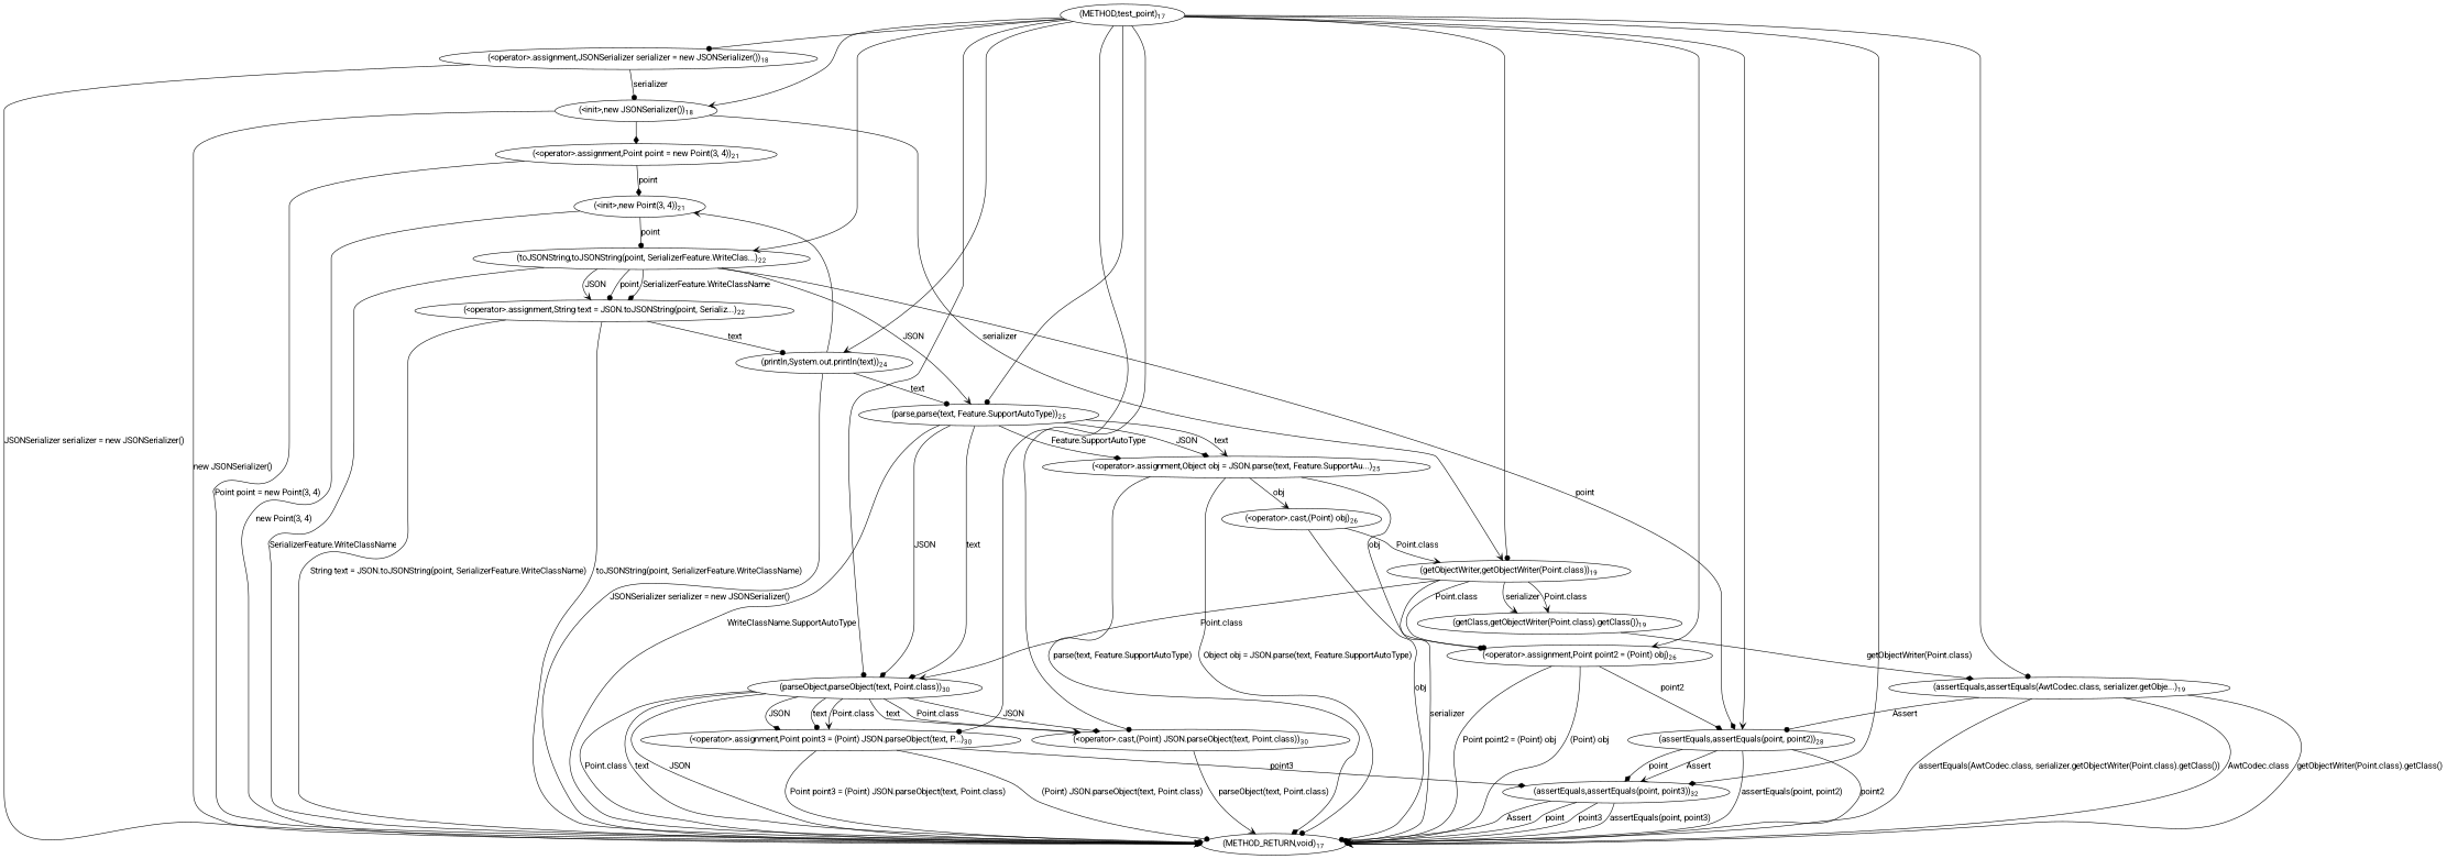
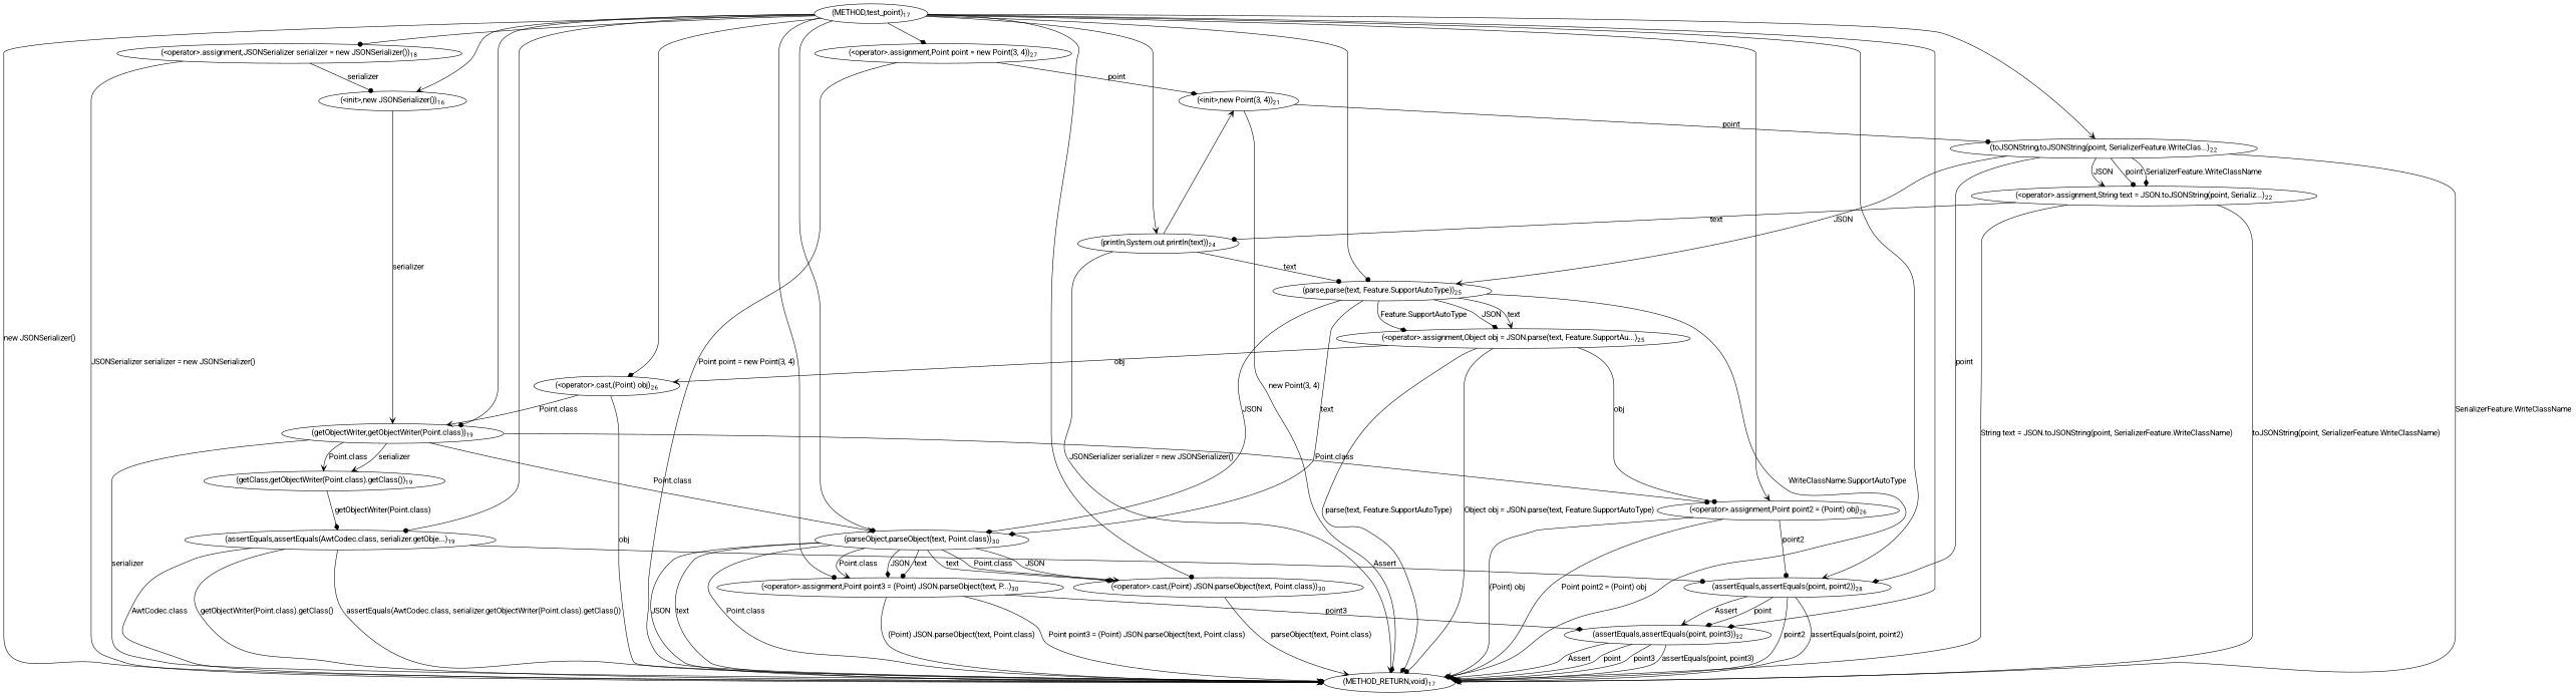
  digraph {
    fontname=Roboto
    node [fontname=Roboto]
    edge [arrowhead=vee fontname=Roboto]
    n1 [label=<(METHOD,test_point)<SUB>17</SUB>>]
    n2 [label=<(&lt;operator&gt;.assignment,JSONSerializer serializer = new JSONSerializer())<SUB>18</SUB>>]
-   n3 [label=<(&lt;init&gt;,new JSONSerializer())<SUB>18</SUB>>]
+   n3 [label=<(&lt;init&gt;,new JSONSerializer())<SUB>16</SUB>>]
    n4 [label=<(assertEquals,assertEquals(AwtCodec.class, serializer.getObje...)<SUB>19</SUB>>]
-   n5 [label=<(&lt;operator&gt;.assignment,Point point = new Point(3, 4))<SUB>21</SUB>>]
+   n5 [label=<(&lt;operator&gt;.assignment,Point point = new Point(3, 4))<SUB>27</SUB>>]
    n6 [label=<(println,System.out.println(text))<SUB>24</SUB>>]
    n7 [label=<(&lt;operator&gt;.assignment,Point point2 = (Point) obj)<SUB>26</SUB>>]
    n8 [label=<(assertEquals,assertEquals(point, point2))<SUB>28</SUB>>]
    n9 [label=<(&lt;operator&gt;.assignment,Point point3 = (Point) JSON.parseObject(text, P...)<SUB>30</SUB>>]
    n10 [label=<(assertEquals,assertEquals(point, point3))<SUB>32</SUB>>]
    n11 [label=<(toJSONString,toJSONString(point, SerializerFeature.WriteClas...)<SUB>22</SUB>>]
    n12 [label=<(parse,parse(text, Feature.SupportAutoType))<SUB>25</SUB>>]
    n13 [label=<(&lt;operator&gt;.cast,(Point) obj)<SUB>26</SUB>>]
    n14 [label=<(&lt;operator&gt;.cast,(Point) JSON.parseObject(text, Point.class))<SUB>30</SUB>>]
    n15 [label=<(getObjectWriter,getObjectWriter(Point.class))<SUB>19</SUB>>]
    n16 [label=<(parseObject,parseObject(text, Point.class))<SUB>30</SUB>>]
    n17 [label=<(METHOD_RETURN,void)<SUB>17</SUB>>]
    n18 [label=<(&lt;init&gt;,new Point(3, 4))<SUB>21</SUB>>]
    n19 [label=<(&lt;operator&gt;.assignment,String text = JSON.toJSONString(point, Serializ...)<SUB>22</SUB>>]
    n20 [label=<(&lt;operator&gt;.assignment,Object obj = JSON.parse(text, Feature.SupportAu...)<SUB>25</SUB>>]
    n21 [label=<(getClass,getObjectWriter(Point.class).getClass())<SUB>19</SUB>>]
    n1 -> n2 [arrowhead=dot]
    n1 -> n3
    n1 -> n4 [arrowhead=dot]
-   n3 -> n5 [arrowhead=diamond]
+   n1 -> n5 [arrowhead=diamond]
    n1 -> n6
    n1 -> n7
    n1 -> n8
    n1 -> n9 [arrowhead=dot]
    n1 -> n10 [arrowhead=diamond]
    n1 -> n11
    n1 -> n12 [arrowhead=dot]
+   n1 -> n13 [arrowhead=diamond]
    n1 -> n14 [arrowhead=dot]
    n1 -> n15 [arrowhead=dot]
    n1 -> n16 [arrowhead=dot]
    n2 -> n3 [arrowhead=dot label=serializer]
    n2 -> n17 [arrowhead=dot label="JSONSerializer serializer = new JSONSerializer()"]
    n3 -> n15 [label=serializer]
-   n3 -> n17 [arrowhead=diamond label="new JSONSerializer()"]
+   n1 -> n17 [arrowhead=diamond label="new JSONSerializer()"]
    n4 -> n8 [arrowhead=dot label=Assert]
    n4 -> n17 [label="AwtCodec.class"]
    n4 -> n17 [label="getObjectWriter(Point.class).getClass()"]
    n4 -> n17 [arrowhead=diamond label="assertEquals(AwtCodec.class, serializer.getObjectWriter(Point.class).getClass())"]
    n5 -> n17 [arrowhead=dot label="Point point = new Point(3, 4)"]
    n5 -> n18 [arrowhead=diamond label=point]
    n6 -> n12 [arrowhead=dot label=text]
    n6 -> n17 [label="JSONSerializer serializer = new JSONSerializer()"]
    n6 -> n18
-   n7 -> n8 [arrowhead=diamond label=point2]
+   n7 -> n8 [arrowhead=dot label=point2]
    n7 -> n17 [label="(Point) obj"]
    n7 -> n17 [arrowhead=dot label="Point point2 = (Point) obj"]
    n8 -> n10 [label=Assert]
    n8 -> n10 [arrowhead=diamond label=point]
    n8 -> n17 [label=point2]
    n8 -> n17 [arrowhead=diamond label="assertEquals(point, point2)"]
    n9 -> n10 [arrowhead=diamond label=point3]
    n9 -> n17 [arrowhead=dot label="(Point) JSON.parseObject(text, Point.class)"]
    n9 -> n17 [arrowhead=diamond label="Point point3 = (Point) JSON.parseObject(text, Point.class)"]
    n10 -> n17 [arrowhead=diamond label=Assert]
    n10 -> n17 [arrowhead=dot label=point]
    n10 -> n17 [arrowhead=dot label=point3]
    n10 -> n17 [arrowhead=dot label="assertEquals(point, point3)"]
    n11 -> n8 [arrowhead=diamond label=point]
    n11 -> n12 [label=JSON]
    n11 -> n17 [arrowhead=diamond label="SerializerFeature.WriteClassName"]
    n11 -> n19 [label=JSON]
    n11 -> n19 [arrowhead=dot label=point]
    n11 -> n19 [arrowhead=diamond label="SerializerFeature.WriteClassName"]
    n12 -> n16 [arrowhead=diamond label=JSON]
    n12 -> n16 [arrowhead=diamond label=text]
    n12 -> n17 [arrowhead=diamond label="WriteClassName.SupportAutoType"]
    n12 -> n20 [arrowhead=diamond label=JSON]
    n12 -> n20 [label=text]
    n12 -> n20 [arrowhead=diamond label="Feature.SupportAutoType"]
    n13 -> n15 [label="Point.class"]
    n13 -> n17 [arrowhead=dot label=obj]
    n14 -> n17 [label="parseObject(text, Point.class)"]
    n15 -> n7 [arrowhead=dot label="Point.class"]
    n15 -> n16 [label="Point.class"]
    n15 -> n17 [label=serializer]
    n15 -> n21 [label=serializer]
    n15 -> n21 [label="Point.class"]
    n16 -> n9 [label="Point.class"]
    n16 -> n9 [arrowhead=diamond label=JSON]
    n16 -> n9 [arrowhead=dot label=text]
    n16 -> n14 [label="Point.class"]
    n16 -> n14 [arrowhead=diamond label=JSON]
    n16 -> n14 [label=text]
    n16 -> n17 [arrowhead=diamond label=JSON]
    n16 -> n17 [arrowhead=dot label=text]
    n16 -> n17 [label="Point.class"]
    n18 -> n11 [arrowhead=dot label=point]
    n18 -> n17 [arrowhead=diamond label="new Point(3, 4)"]
    n19 -> n6 [arrowhead=dot label=text]
    n19 -> n17 [label="toJSONString(point, SerializerFeature.WriteClassName)"]
    n19 -> n17 [label="String text = JSON.toJSONString(point, SerializerFeature.WriteClassName)"]
    n20 -> n7 [arrowhead=dot label=obj]
    n20 -> n13 [label=obj]
    n20 -> n17 [arrowhead=diamond label="parse(text, Feature.SupportAutoType)"]
    n20 -> n17 [arrowhead=dot label="Object obj = JSON.parse(text, Feature.SupportAutoType)"]
    n21 -> n4 [arrowhead=diamond label="getObjectWriter(Point.class)"]
  }
